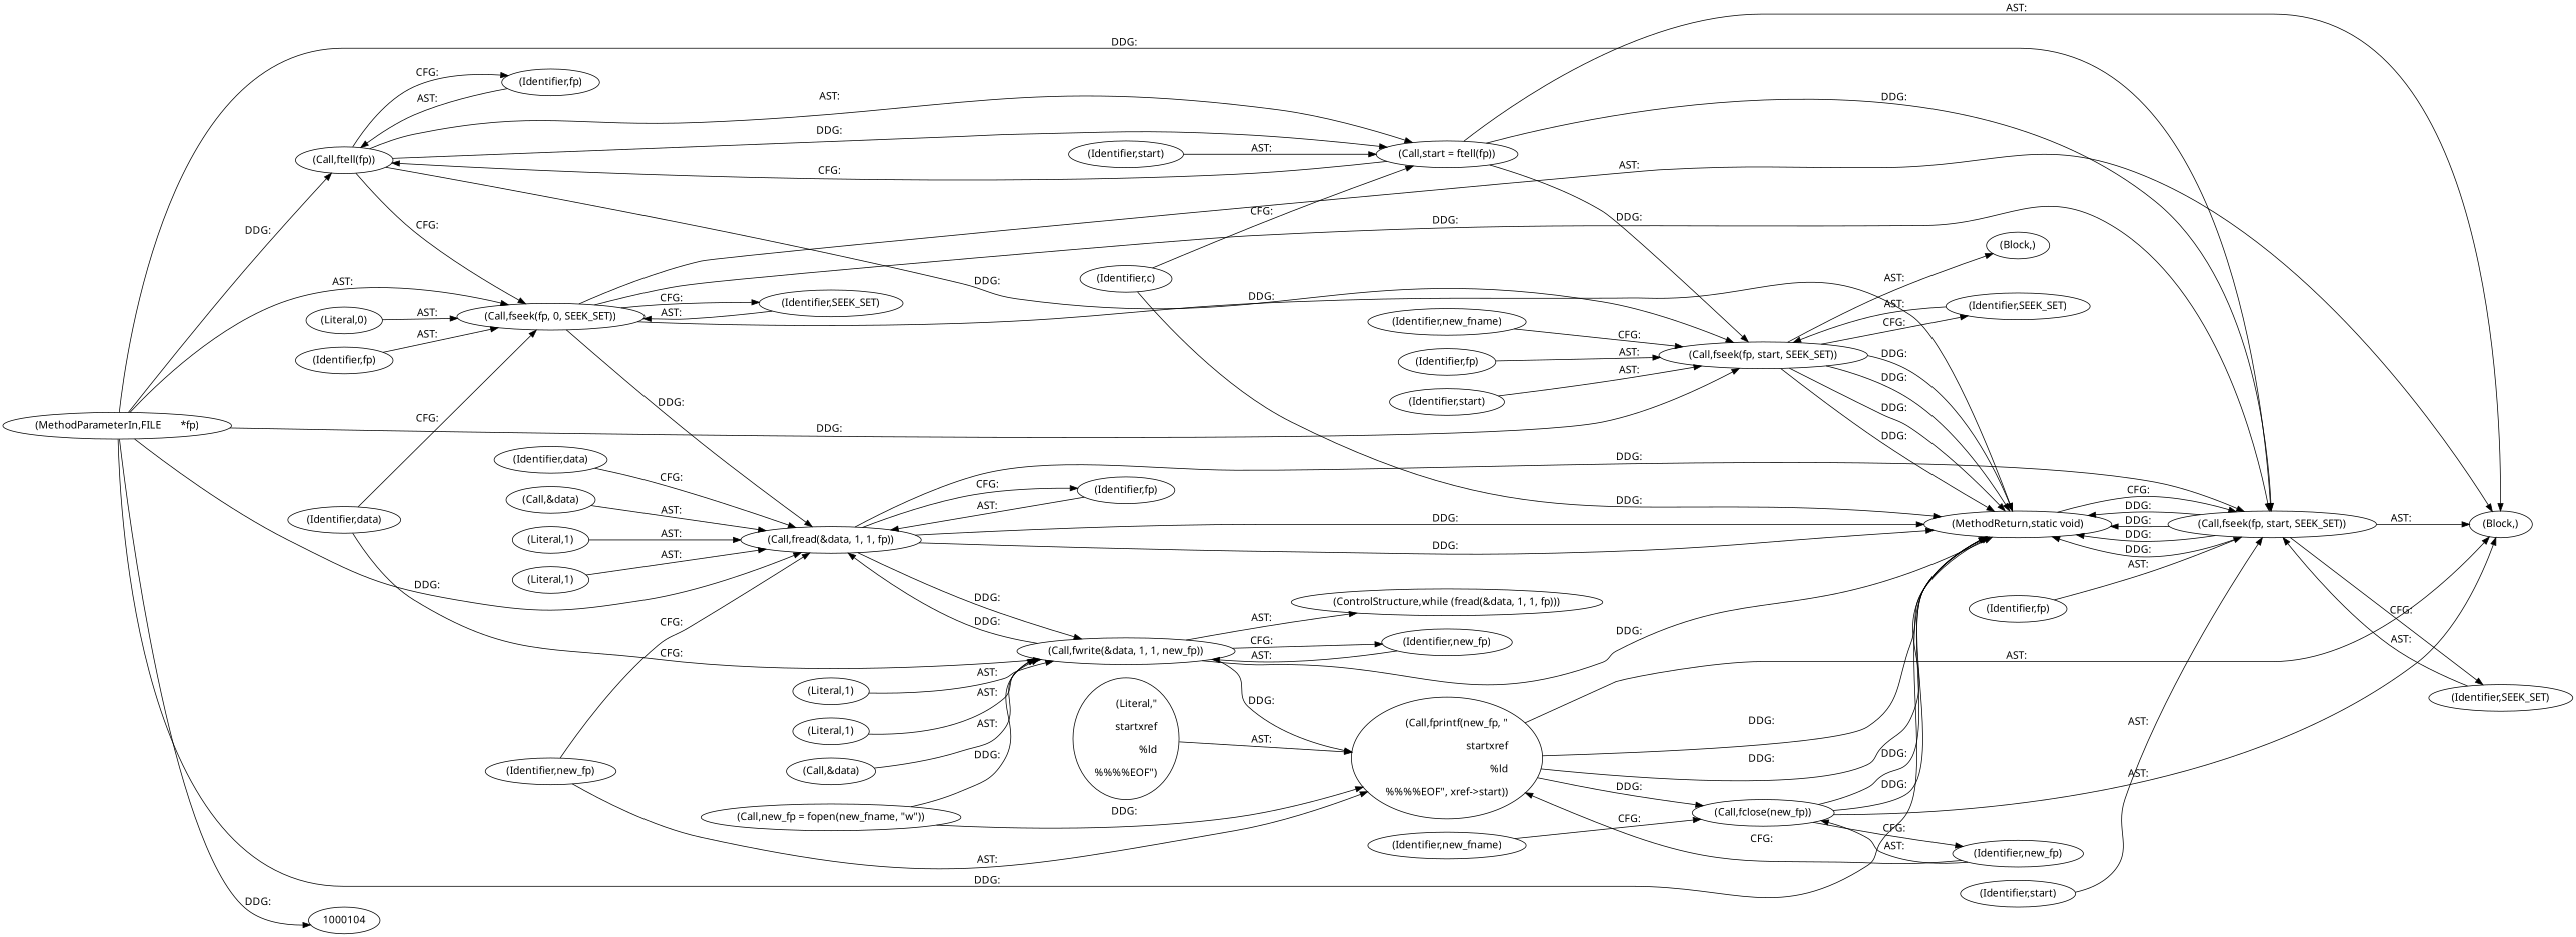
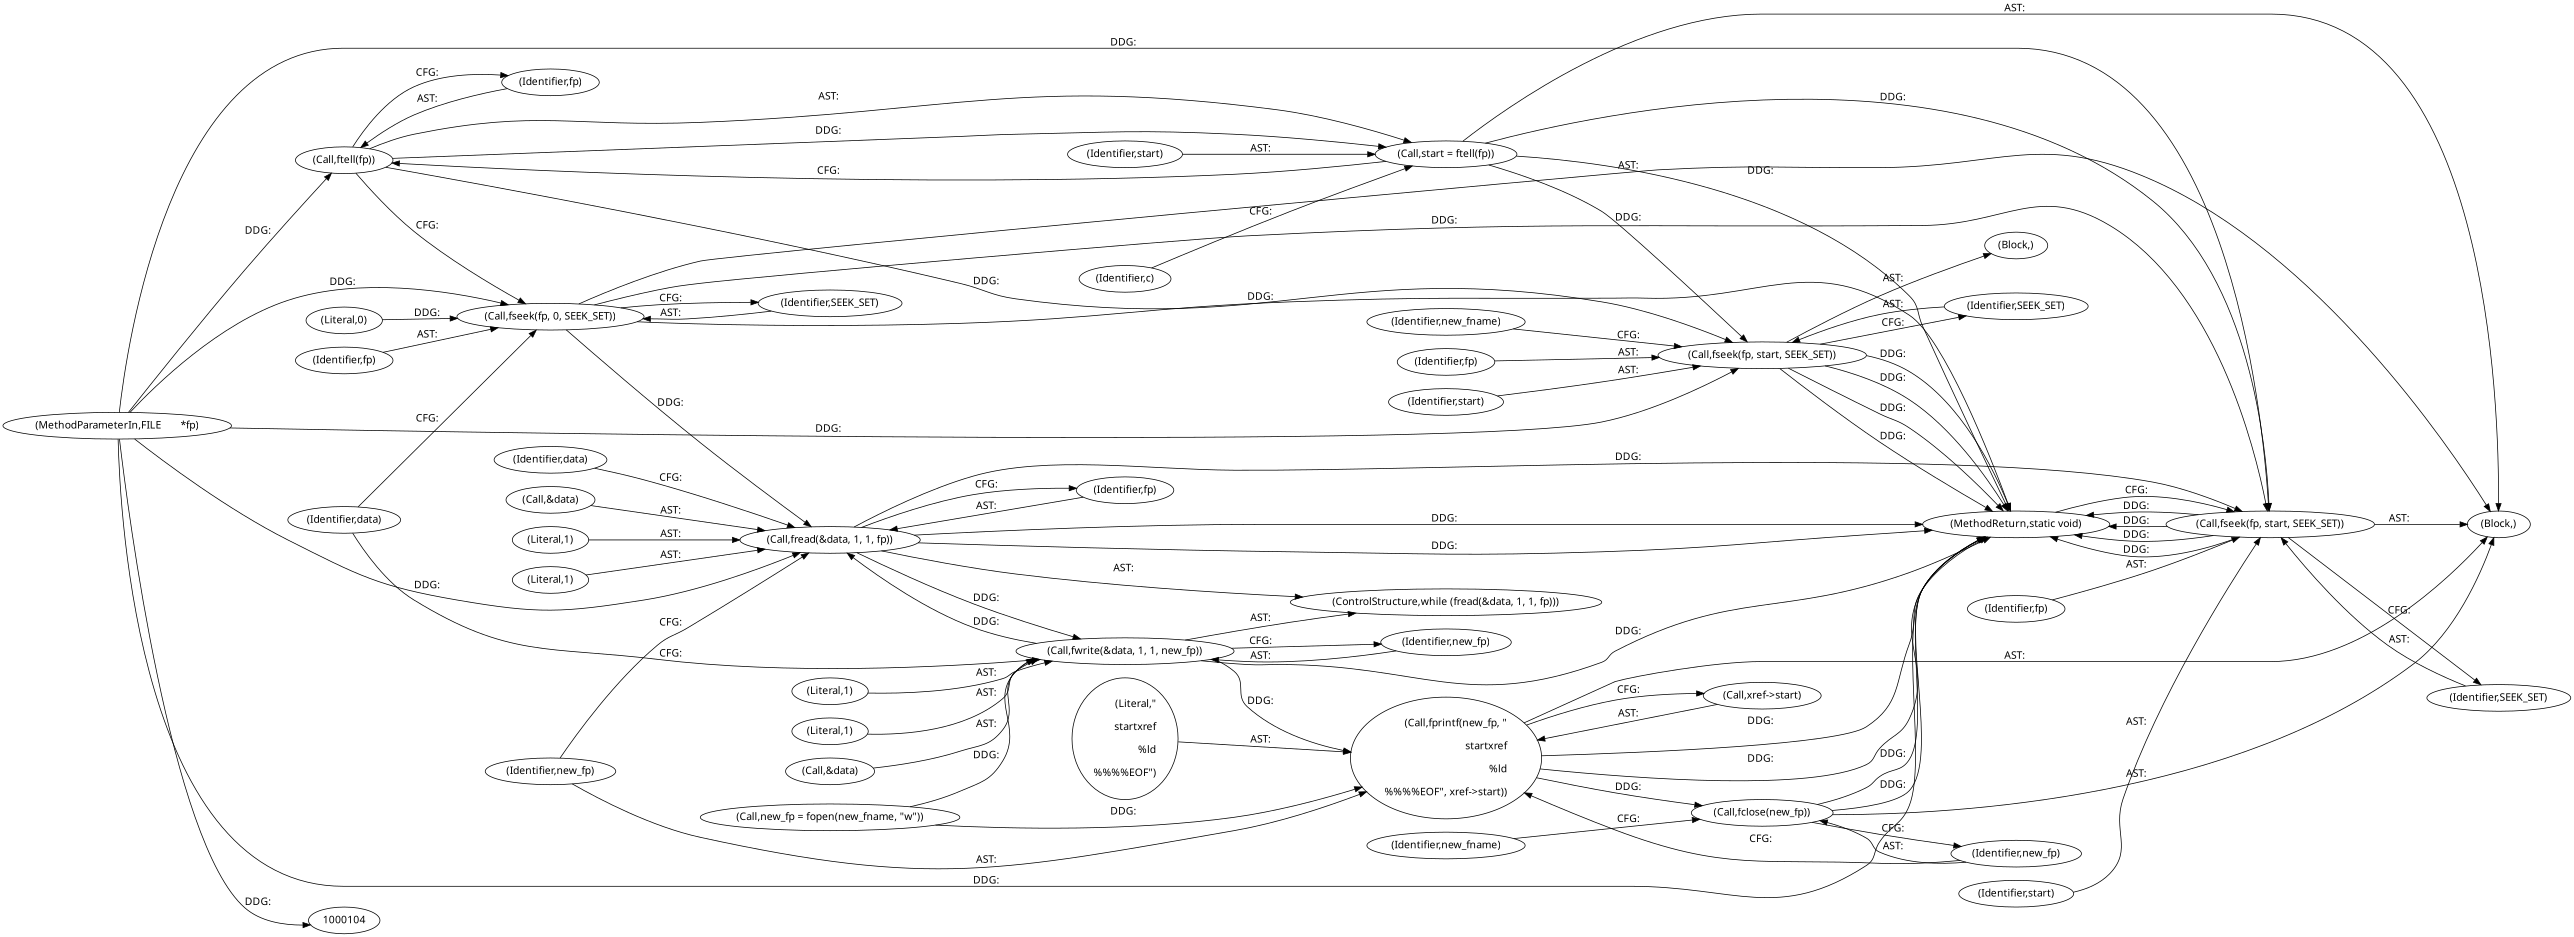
  digraph {
    fontname="Noto Sans"
    rankdir=LR
    node [fontname="Noto Sans"]
    edge [fontname="Noto Sans"]
    n1 [label="(Call,ftell(fp))"]
    n2 [label="(Call,start = ftell(fp))"]
    n3 [label="(Call,fseek(fp, start, SEEK_SET))"]
    n4 [label="(Call,fseek(fp, 0, SEEK_SET))"]
    n5 [label="(Identifier,fp)"]
    n6 [label="(Call,fseek(fp, start, SEEK_SET))"]
    n7 [label="(MethodReturn,static void)"]
    n8 [label="(Block,)"]
    n9 [label="(Identifier,SEEK_SET)"]
    n10 [label="(Block,)"]
    n11 [label="(Call,fread(&data, 1, 1, fp))"]
    n12 [label="(Identifier,SEEK_SET)"]
    n13 [label="(MethodParameterIn,FILE       *fp)"]
    1000104
    n15 [label="(Identifier,SEEK_SET)"]
    n16 [label="(Call,fwrite(&data, 1, 1, new_fp))"]
    n17 [label="(ControlStructure,while (fread(&data, 1, 1, fp)))"]
    n18 [label="(Identifier,fp)"]
    n19 [label="(Call,fprintf(new_fp, \"\r\nstartxref\r\n%ld\r\n%%%%EOF\", xref->start))"]
    n20 [label="(Identifier,new_fp)"]
    n21 [label="(Call,fclose(new_fp))"]
+   n22 [label="(Call,xref->start)"]
    n23 [label="(Identifier,new_fp)"]
    n24 [label="(Identifier,start)"]
    n25 [label="(Identifier,fp)"]
    n26 [label="(Identifier,start)"]
    n27 [label="(Identifier,data)"]
    n28 [label="(Literal,1)"]
    n29 [label="(Identifier,data)"]
    n30 [label="(Call,&data)"]
    n31 [label="(Call,&data)"]
    n32 [label="(Literal,\"\r\nstartxref\r\n%ld\r\n%%%%EOF\")"]
    n33 [label="(Literal,1)"]
    n34 [label="(Literal,1)"]
    n35 [label="(Identifier,new_fp)"]
    n36 [label="(Literal,1)"]
    n37 [label="(Call,new_fp = fopen(new_fname, \"w\"))"]
    n38 [label="(Identifier,fp)"]
    n39 [label="(Identifier,start)"]
    n40 [label="(Identifier,new_fname)"]
    n41 [label="(Literal,0)"]
    n42 [label="(Identifier,fp)"]
    n43 [label="(Identifier,c)"]
    n44 [label="(Identifier,new_fname)"]
    n1 -> n2 [label="AST: "]
    n1 -> n2 [label="DDG: "]
    n1 -> n3 [label="DDG: "]
    n1 -> n4 [label="CFG: "]
    n1 -> n5 [label="CFG: "]
    n2 -> n1 [label="CFG: "]
    n2 -> n3 [label="DDG: "]
    n2 -> n6 [label="DDG: "]
-   n43 -> n7 [label="DDG: "]
+   n2 -> n7 [label="DDG: "]
    n2 -> n8 [label="AST: "]
    n3 -> n7 [label="DDG: "]
    n3 -> n7 [label="DDG: "]
    n3 -> n7 [label="DDG: "]
    n3 -> n7 [label="DDG: "]
    n3 -> n9 [label="CFG: "]
    n3 -> n10 [label="AST: "]
    n4 -> n6 [label="DDG: "]
    n4 -> n7 [label="DDG: "]
    n4 -> n8 [label="AST: "]
    n4 -> n11 [label="DDG: "]
    n4 -> n12 [label="CFG: "]
    n5 -> n1 [label="AST: "]
    n6 -> n7 [label="DDG: "]
    n6 -> n7 [label="DDG: "]
    n6 -> n7 [label="DDG: "]
    n6 -> n7 [label="DDG: "]
    n6 -> n8 [label="AST: "]
    n6 -> n15 [label="CFG: "]
    n7 -> n6 [label="CFG: "]
    n9 -> n3 [label="AST: "]
    n11 -> n6 [label="DDG: "]
    n11 -> n7 [label="DDG: "]
    n11 -> n7 [label="DDG: "]
    n11 -> n16 [label="DDG: "]
+   n11 -> n17 [label="AST: "]
    n11 -> n18 [label="CFG: "]
    n12 -> n4 [label="AST: "]
    n13 -> n1 [label="DDG: "]
    n13 -> n3 [label="DDG: "]
-   n13 -> n4 [label="AST: "]
+   n13 -> n4 [label="DDG: "]
    n13 -> n6 [label="DDG: "]
    n13 -> n7 [label="DDG: "]
    n13 -> n11 [label="DDG: "]
    n13 -> 1000104 [label="DDG: "]
    n15 -> n6 [label="AST: "]
    n16 -> n7 [label="DDG: "]
    n16 -> n11 [label="DDG: "]
    n16 -> n17 [label="AST: "]
    n16 -> n19 [label="DDG: "]
    n16 -> n20 [label="CFG: "]
    n18 -> n11 [label="AST: "]
    n19 -> n7 [label="DDG: "]
    n19 -> n7 [label="DDG: "]
    n19 -> n8 [label="AST: "]
    n19 -> n21 [label="DDG: "]
+   n19 -> n22 [label="CFG: "]
    n20 -> n16 [label="AST: "]
    n21 -> n7 [label="DDG: "]
    n21 -> n7 [label="DDG: "]
    n21 -> n8 [label="AST: "]
    n21 -> n23 [label="CFG: "]
+   n22 -> n19 [label="AST: "]
    n23 -> n19 [label="CFG: "]
    n23 -> n21 [label="AST: "]
    n24 -> n2 [label="AST: "]
    n25 -> n6 [label="AST: "]
    n26 -> n6 [label="AST: "]
    n27 -> n4 [label="CFG: "]
    n27 -> n16 [label="CFG: "]
    n28 -> n11 [label="AST: "]
    n29 -> n11 [label="CFG: "]
    n30 -> n11 [label="AST: "]
    n31 -> n16 [label="AST: "]
    n32 -> n19 [label="AST: "]
    n33 -> n11 [label="AST: "]
    n34 -> n16 [label="AST: "]
    n35 -> n11 [label="CFG: "]
    n35 -> n19 [label="AST: "]
    n36 -> n16 [label="AST: "]
    n37 -> n16 [label="DDG: "]
    n37 -> n19 [label="DDG: "]
    n38 -> n3 [label="AST: "]
    n39 -> n3 [label="AST: "]
    n40 -> n3 [label="CFG: "]
-   n41 -> n4 [label="AST: "]
+   n41 -> n4 [label="DDG: "]
    n42 -> n4 [label="AST: "]
    n43 -> n2 [label="CFG: "]
    n44 -> n21 [label="CFG: "]
  }
